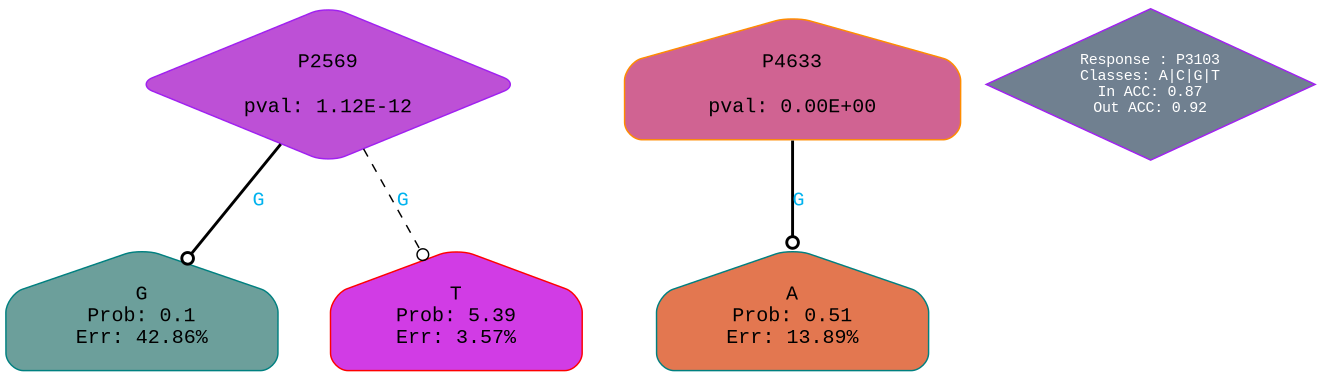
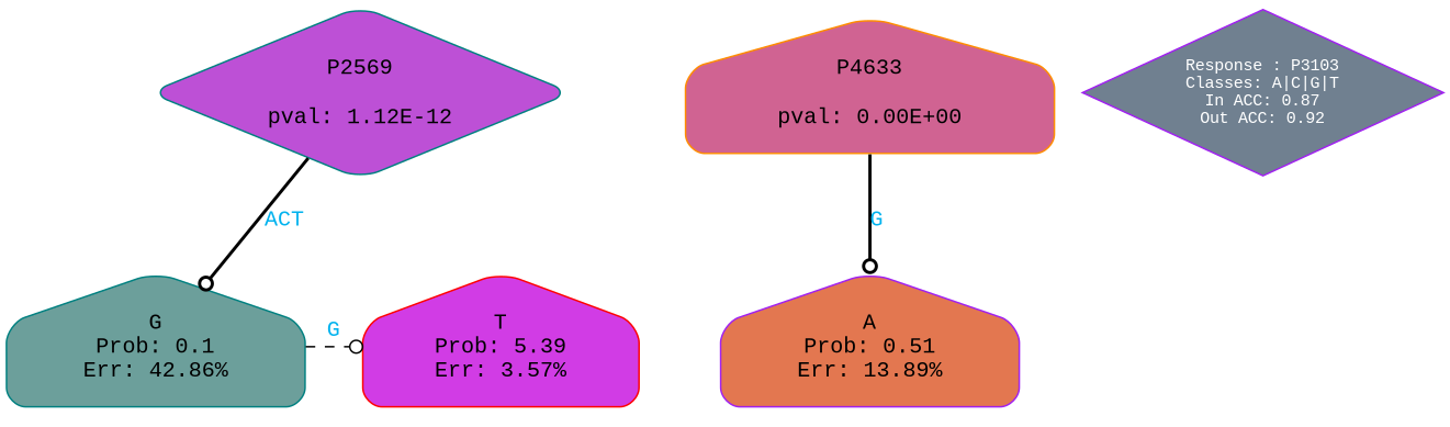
  digraph {
    fontname="Liberation Mono"
    ranksep=equally
    splines=polylines
    node [color=teal fontname="Liberation Mono" shape=house style="filled, rounded"]
    edge [arrowhead=odot fontcolor=deepskyblue2 fontname="Liberation Mono" style=bold]
    n1 [fillcolor="#6c9f9b" label="G\nProb: 0.1\nErr: 42.86%"]
    n2 [color=red fillcolor="#d13ce5" label="T\nProb: 5.39\nErr: 3.57%"]
-   n3 [fillcolor="#e37750" label="A\nProb: 0.51\nErr: 13.89%"]
+   n3 [color=purple fillcolor="#e37750" label="A\nProb: 0.51\nErr: 13.89%"]
    n4 [align=left color=purple fillcolor=slategray fontcolor=white fontsize=10 label="Response : P3103\nClasses: A|C|G|T\nIn ACC: 0.87\nOut ACC: 0.92\n" shape=diamond style=filled]
    n5 [color=darkorange fillcolor="#d06392" label="P4633\n\npval: 0.00E+00"]
-   n6 [color=purple fillcolor="#bd50d6" label="P2569\n\npval: 1.12E-12" shape=diamond]
+   n6 [fillcolor="#bd50d6" label="P2569\n\npval: 1.12E-12" shape=diamond]
    subgraph sub_1 {
      rank=same
      n1
      n2
      n3
    }
    subgraph sub_2 {
      rank=same
      n4
      n5
    }
    n5 -> n3 [label=G]
-   n6 -> n1 [label=G]
-   n6 -> n2 [label=G style=dashed]
+   n6 -> n1 [label=ACT]
+   n1 -> n2 [label=G style=dashed]
  }
